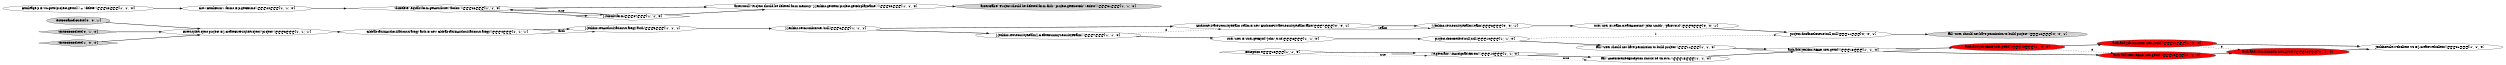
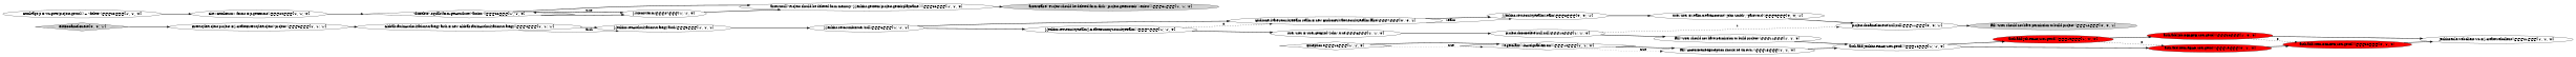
  digraph {
    rankdir=LR
    node [fillcolor=white shape=ellipse style=filled]
    edge [style=bold]
    n1 [label="GlobalMatrixAuthorizationStrategy auth = new GlobalMatrixAuthorizationStrategy()@@@4@@@['1', '1', '1']"]
    n2 [label="j.jenkins.setAuthorizationStrategy(auth)@@@5@@@['1', '1', '1']"]
    n3 [label="j.jenkins.setCrumbIssuer(null)@@@6@@@['1', '1', '1']"]
    n4 [fillcolor=red label="auth.add(Job.DELETE,user.getId())@@@20@@@['1', '0', '0']"]
    n5 [label="JenkinsRule.WebClient wc = j.createWebClient()@@@21@@@['1', '1', '0']"]
    n6 [fillcolor=red label="auth.add(Item.DELETE,user.getId())@@@20@@@['0', '1', '0']"]
    n7 [label="User user = User.getById(\"john\",true)@@@8@@@['1', '1', '0']"]
    n8 [label="project.doDoDelete(null,null)@@@10@@@['1', '1', '0']"]
    n9 [label="project.doCancelQueue(null,null)@@@11@@@['0', '0', '1']"]
    n10 [label="fail(\"User should not have permission to build project\")@@@11@@@['1', '1', '0']"]
    n11 [label="HtmlPage p = wc.goTo(project.getUrl() + \"delete\")@@@23@@@['1', '1', '0']"]
    n12 [label="List<HtmlForm> forms = p.getForms()@@@24@@@['1', '1', '0']"]
    n13 [label="j.jenkins.setSecurityRealm(realm)@@@8@@@['0', '0', '1']"]
    n14 [label="User user = realm.createAccount(\"John Smith\",\"password\")@@@9@@@['0', '0', '1']"]
    n15 [label="\"doDelete\".equals(form.getAttribute(\"action\"))@@@26@@@['1', '1', '0']" shape=diamond]
    n16 [label="assertNull(\"Project should be deleted form memory.\",j.jenkins.getItem(project.getDisplayName()))@@@30@@@['1', '1', '0']"]
-   n17 [label="j.submit(form)@@@27@@@['1', '1', '0']" shape=diamond]
+   n17 [label="j.submit(form)@@@27@@@['1', '1', '0']"]
    n18 [fillcolor=lightgray label="assertFalse(\"Project should be deleted form disk.\",project.getRootDir().exists())@@@31@@@['1', '1', '0']"]
    n19 [label="fail(\"AccessDeniedException should be thrown.\")@@@15@@@['1', '1', '0']"]
-   n20 [label="auth.add(Jenkins.READ,user.getId())@@@18@@@['1', '1', '0']" shape=diamond]
+   n20 [label="auth.add(Jenkins.READ,user.getId())@@@18@@@['1', '1', '0']"]
    n21 [fillcolor=red label="auth.add(Job.READ,user.getId())@@@19@@@['1', '0', '0']"]
    n22 [fillcolor=red label="auth.add(Item.READ,user.getId())@@@19@@@['0', '1', '0']"]
    n23 [fillcolor=lightgray label="fail(\"User should not have permission to build project\")@@@12@@@['0', '0', '1']"]
-   n24 [fillcolor=lightgray label="testDoCancelQueue['0', '0', '1']"]
+   n24 [fillcolor=lightgray label="testDoCancelQueue['0', '0', '1']" shape=diamond]
    n25 [label="FreeStyleProject project = j.createFreeStyleProject(\"project\")@@@3@@@['1', '1', '1']"]
-   n26 [fillcolor=lightgray label="testDoDoDelete['0', '1', '0']" shape=diamond]
    n27 [label="Exception e@@@13@@@['1', '1', '0']" shape=diamond]
    n28 [label="!(e.getClass().isAssignableFrom())@@@14@@@['1', '1', '0']" shape=diamond]
-   n29 [fillcolor=lightgray label="testDoDoDelete['1', '0', '0']" shape=diamond]
    n30 [label="HudsonPrivateSecurityRealm realm = new HudsonPrivateSecurityRealm(false)@@@7@@@['0', '0', '1']"]
    n31 [label="j.jenkins.setSecurityRealm(j.createDummySecurityRealm())@@@7@@@['1', '1', '0']"]
    n1 -> n2
    n1 -> n2 [label=auth style=solid]
    n2 -> n3
    n3 -> n30
    n3 -> n31
    n4 -> n5
    n4 -> n6 [label=0 style=dashed]
    n6 -> n5
    n7 -> n8
    n8 -> n9 [label=1 style=dashed]
    n8 -> n10
    n9 -> n23
    n10 -> n20
    n11 -> n12
    n12 -> n15
    n13 -> n14
    n14 -> n9
    n15 -> n16
    n15 -> n17 [label=true style=dotted]
    n15 -> n17
    n16 -> n18
    n17 -> n15
    n17 -> n16
    n19 -> n20
    n20 -> n21
    n20 -> n22
    n21 -> n4
    n21 -> n22 [label=0 style=dashed]
    n22 -> n6
    n24 -> n25
    n25 -> n1
-   n26 -> n25
    n27 -> n28
    n27 -> n28 [label=true style=dotted]
    n28 -> n19
    n28 -> n19 [label=true style=dotted]
-   n29 -> n25
    n30 -> n13
    n30 -> n13 [label=realm style=solid]
    n31 -> n7
    n31 -> n30 [label=0 style=dashed]
  }
